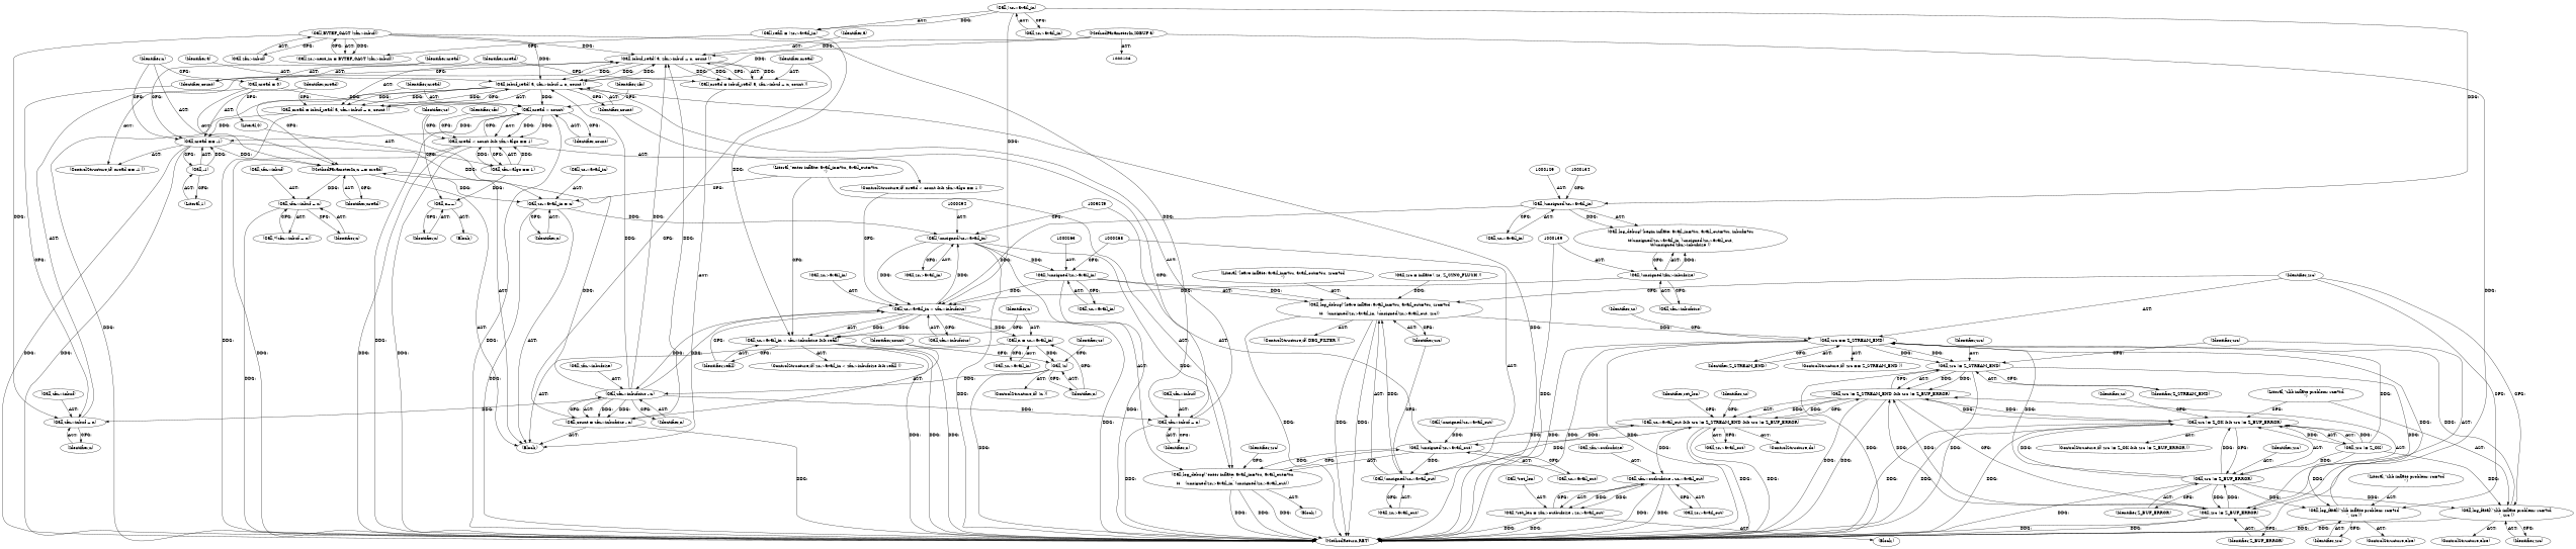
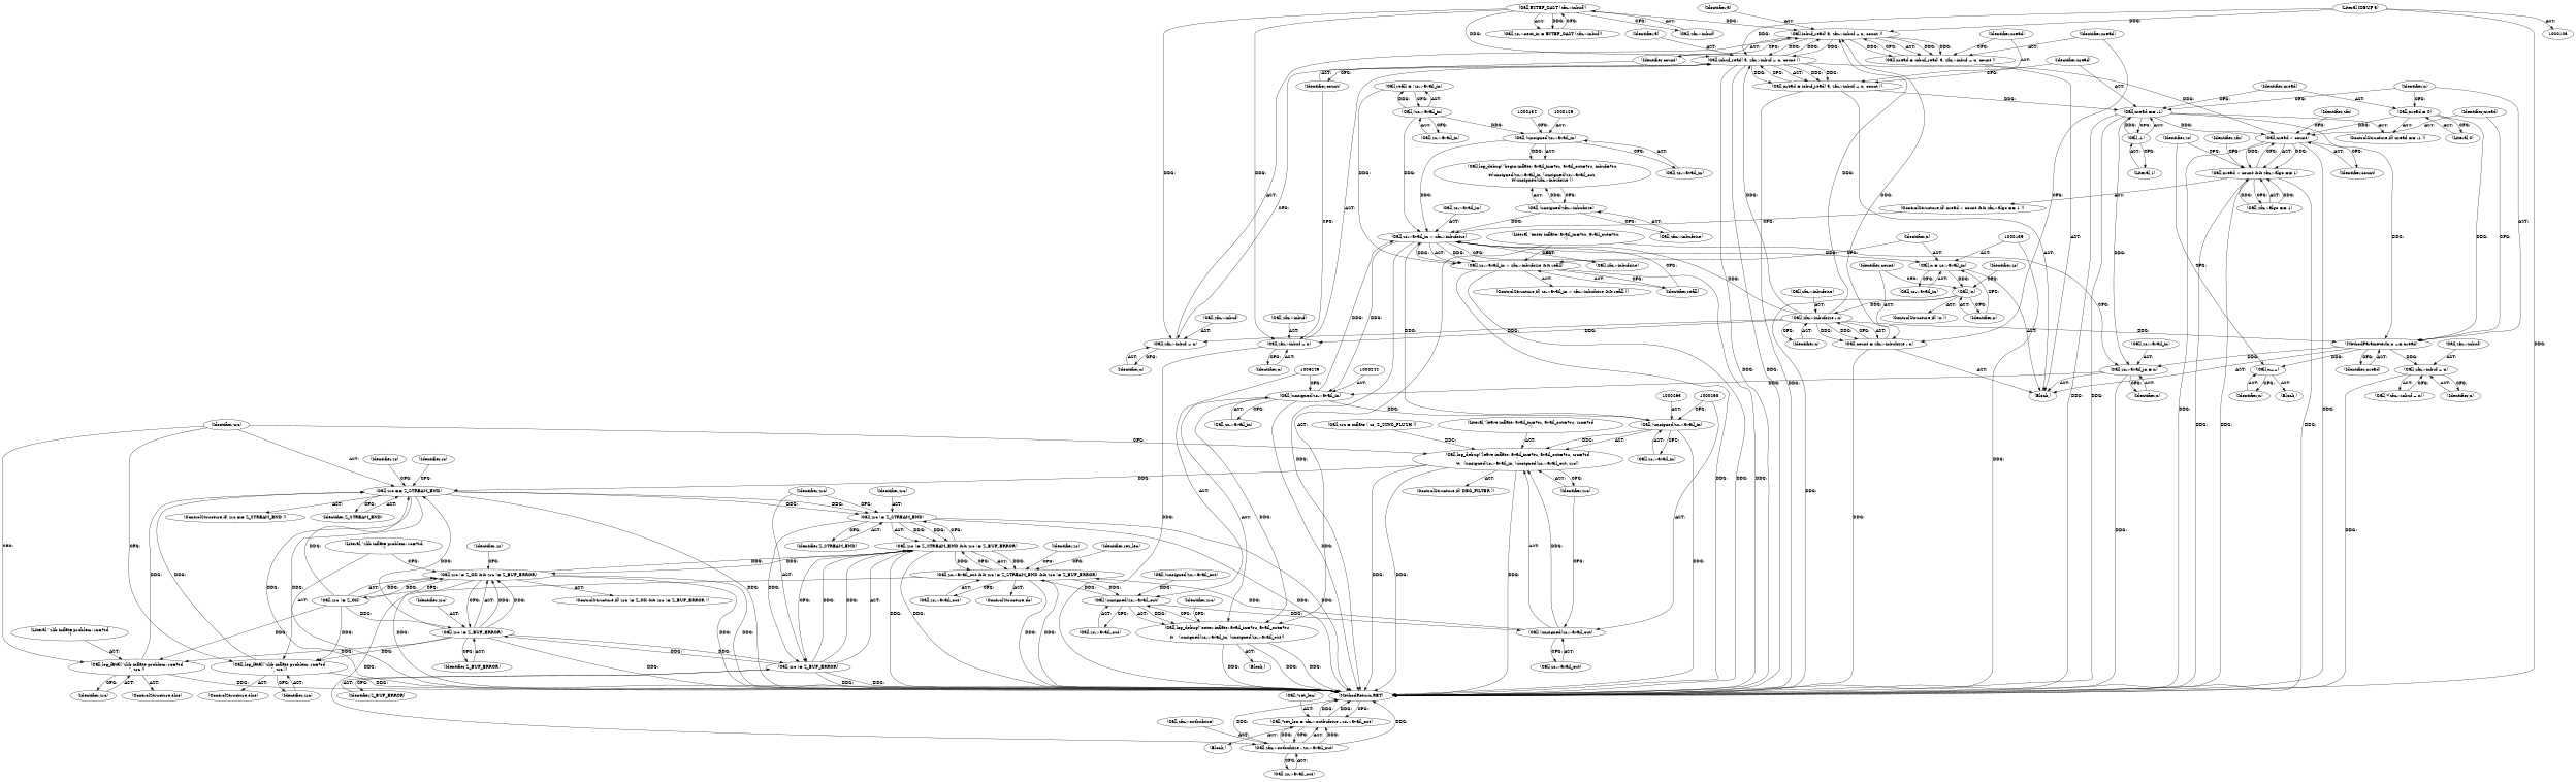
  digraph {
    n1 [label="(Call,iobuf_read( a, zfx->inbuf + n, count ))"]
    n2 [label="(Call,iobuf_read( a, zfx->inbuf + n, count ))"]
    n3 [label="(Call,nread = iobuf_read( a, zfx->inbuf + n, count ))"]
    n4 [label="(Identifier,count)"]
    n5 [label="(Call,nread = iobuf_read( a, zfx->inbuf + n, count ))"]
    n6 [label="(Call,nread < count)"]
    n7 [label="(Identifier,count)"]
    n8 [label="(MethodReturn,RET)"]
    n9 [label="(Block,)"]
    n10 [label="(Call,zfx->inbuf + n)"]
    n11 [label="(Call,nread == -1)"]
    n12 [label="(Call,nread < count && zfx->algo == 1)"]
    n13 [label="(Identifier,count)"]
    n14 [label="(Call,zfx->inbuf + n)"]
    n15 [label="(Call,*ret_len = zfx->outbufsize - zs->avail_out)"]
-   n16 [label="(MethodParameterIn,IOBUF a)"]
+   n16 [label="(Literal,IOBUF a)"]
    1000103
    n18 [label="(Call,BYTEF_CAST (zfx->inbuf))"]
    n19 [label="(Call,zfx->inbuf)"]
    n20 [label="(Call,zs->next_in = BYTEF_CAST (zfx->inbuf))"]
    n21 [label="(Identifier,n)"]
    n22 [label="(Identifier,n)"]
    n23 [label="(Call,zfx->inbufsize - n)"]
    n24 [label="(Call,zs->avail_in < zfx->inbufsize)"]
    n25 [label="(MethodParameterIn,n += nread)"]
    n26 [label="(Call,count = zfx->inbufsize - n)"]
    n27 [label="(Identifier,n)"]
    n28 [label="(Call,(unsigned)zs->avail_in)"]
    n29 [label="(Call,n = zs->avail_in)"]
    n30 [label="(Call,zs->avail_in < zfx->inbufsize && refill)"]
    n31 [label="(Call,zfx->inbufsize)"]
    n32 [label="(Call,zs->avail_in = n)"]
    n33 [label="(Call,n++)"]
    n34 [label="(Call,zfx->inbuf + n)"]
    n35 [label="(Identifier,nread)"]
    n36 [label="(Call,(unsigned)zs->avail_in)"]
    n37 [label="(Call,log_debug(\"enter inflate: avail_in=%u, avail_out=%u\n\",\n\t\t    (unsigned)zs->avail_in, (unsigned)zs->avail_out))"]
    n38 [label="(Call,zs->avail_in)"]
    n39 [label="(Call,!n)"]
    n40 [label="(Call,zs->avail_in)"]
    n41 [label="(Identifier,refill)"]
    n42 [label="(ControlStructure,if( zs->avail_in < zfx->inbufsize && refill ))"]
    n43 [label="(Call,(unsigned)zs->avail_in)"]
    n44 [label="(Call,log_debug(\"begin inflate: avail_in=%u, avail_out=%u, inbuf=%u\n\",\n\t\t(unsigned)zs->avail_in, (unsigned)zs->avail_out,\n\t\t(unsigned)zfx->inbufsize ))"]
    n45 [label="(Call,zs->avail_in)"]
    n46 [label="(Call,(unsigned)zfx->inbufsize)"]
    n47 [label="(Call,!zs->avail_in)"]
    n48 [label="(Call,refill = !zs->avail_in)"]
    n49 [label="(Call,zs->avail_in)"]
    n50 [label="(Call,log_debug(\"leave inflate: avail_in=%u, avail_out=%u, zrc=%d\n\",\n\t\t   (unsigned)zs->avail_in, (unsigned)zs->avail_out, zrc))"]
    n51 [label="(Call,zs->avail_in)"]
    n52 [label="(Call,(unsigned)zs->avail_out)"]
    n53 [label="(Block,)"]
    n54 [label="(Identifier,n)"]
    n55 [label="(Identifier,n)"]
    n56 [label="(Block,)"]
    n57 [label="(Identifier,n)"]
    n58 [label="(Call,*(zfx->inbuf + n))"]
    n59 [label="(Call,-1)"]
    n60 [label="(ControlStructure,if( nread == -1 ))"]
    n61 [label="(Literal,1)"]
    n62 [label="(Call,nread = 0)"]
    n63 [label="(Literal,0)"]
    n64 [label="(Call,zrc == Z_STREAM_END)"]
    n65 [label="(Identifier,zrc)"]
    n66 [label="(ControlStructure,if( DBG_FILTER ))"]
    n67 [label="(Call,zfx->inbufsize)"]
    n68 [label="(ControlStructure,if( !n ))"]
    n69 [label="(Identifier,n)"]
    n70 [label="(Call,zs->avail_out && zrc != Z_STREAM_END && zrc != Z_BUF_ERROR)"]
    n71 [label="(Call,(unsigned)zs->avail_out)"]
    n72 [label="(Call,zs->avail_out)"]
    n73 [label="(Call,zrc != Z_STREAM_END)"]
    n74 [label="(Identifier,Z_STREAM_END)"]
    n75 [label="(ControlStructure,if( zrc == Z_STREAM_END ))"]
    n76 [label="(Call,zrc != Z_STREAM_END && zrc != Z_BUF_ERROR)"]
    n77 [label="(Call,zrc != Z_BUF_ERROR)"]
    n78 [label="(Identifier,Z_STREAM_END)"]
    n79 [label="(Call,zrc != Z_OK && zrc != Z_BUF_ERROR)"]
    n80 [label="(Call,zrc != Z_BUF_ERROR)"]
    n81 [label="(Identifier,Z_BUF_ERROR)"]
    n82 [label="(ControlStructure,if( zrc != Z_OK && zrc != Z_BUF_ERROR ))"]
    n83 [label="(Call,zrc != Z_OK)"]
    n84 [label="(Call,zfx->outbufsize - zs->avail_out)"]
    n85 [label="(Call,zs->avail_out)"]
    n86 [label="(ControlStructure,do)"]
    n87 [label="(Call,log_fatal(\"zlib inflate problem: rc=%d\n\", zrc ))"]
    n88 [label="(Call,log_fatal(\"zlib inflate problem: rc=%d\n\", zrc ))"]
    n89 [label="(Identifier,Z_BUF_ERROR)"]
    n90 [label="(Call,zs->avail_out)"]
    n91 [label="(Call,zs->avail_out)"]
    n92 [label="(Block,)"]
    n93 [label="(Identifier,zrc)"]
    n94 [label="(ControlStructure,else)"]
    n95 [label="(ControlStructure,else)"]
    n96 [label="(Identifier,zrc)"]
    n97 [label="(Call,zfx->algo == 1)"]
    n98 [label="(ControlStructure,if( nread < count && zfx->algo == 1 ))"]
    n99 [label="(Identifier,n)"]
    n100 [label="(Literal,\"zlib inflate problem: rc=%d\n\")"]
    n101 [label="(Call,zs->avail_in)"]
    n102 [label="(Identifier,zrc)"]
    n103 [label="(Call,(unsigned)zs->avail_out)"]
    n104 [label="(Call,*ret_len)"]
    n105 [label="(Call,zfx->inbuf)"]
    n106 [label="(Identifier,n)"]
    n107 [label="(Identifier,count)"]
    n108 [label="(Identifier,a)"]
    n109 [label="(Identifier,nread)"]
    n110 [label="(Literal,\"zlib inflate problem: rc=%d\n\")"]
    n111 [label="(Identifier,ret_len)"]
    n112 [label="(Identifier,zfx)"]
    n113 [label="(Identifier,zs)"]
    n114 [label="(Literal,\"leave inflate: avail_in=%u, avail_out=%u, zrc=%d\n\")"]
    n115 [label="(Identifier,zfx)"]
    n116 [label="(Call,zs->avail_in)"]
    n117 [label="(Identifier,a)"]
    n118 [label="(Identifier,nread)"]
    n119 [label="(Literal,\"enter inflate: avail_in=%u, avail_out=%u\n\")"]
    n120 [label="(Identifier,zs)"]
    n121 [label="(Identifier,nread)"]
    n122 [label="(Identifier,nread)"]
    n123 [label="(Identifier,zrc)"]
+   n124 [label="(Identifier,rc)"]
    n125 [label="(Identifier,zrc)"]
    n126 [label="(Identifier,zs)"]
    n127 [label="(Identifier,zrc)"]
    n128 [label="(Call,zfx->outbufsize)"]
    n129 [label="(Identifier,zs)"]
    n130 [label="(Call,zfx->inbuf)"]
    n131 [label="(Identifier,nread)"]
    n132 [label="(Call,zfx->inbuf)"]
    n133 [label="(Identifier,zs)"]
    n134 [label="(Call,zfx->inbufsize)"]
    n135 [label="(Call,zrc = inflate ( zs, Z_SYNC_FLUSH ))"]
    n136 [label="(Identifier,zrc)"]
    1000129
    1000134
-   1000244 [label=1000294]
+   1000244
    n140 [label=1005249]
    1000263
    1000268
    1000139
    n1 -> n2 [label="DDG: "]
    n1 -> n2 [label="DDG: "]
    n1 -> n3 [label="AST: "]
    n1 -> n3 [label="DDG: "]
    n1 -> n3 [label="DDG: "]
    n1 -> n3 [label="DDG: "]
    n1 -> n4 [label="CFG: "]
    n2 -> n1 [label="DDG: "]
    n2 -> n5 [label="AST: "]
    n2 -> n5 [label="DDG: "]
    n2 -> n5 [label="DDG: "]
    n2 -> n5 [label="DDG: "]
    n2 -> n6 [label="DDG: "]
    n2 -> n7 [label="CFG: "]
    n2 -> n8 [label="DDG: "]
    n2 -> n8 [label="DDG: "]
    n3 -> n1 [label="CFG: "]
    n3 -> n9 [label="AST: "]
    n4 -> n1 [label="AST: "]
    n4 -> n10 [label="CFG: "]
    n5 -> n2 [label="CFG: "]
    n5 -> n8 [label="DDG: "]
    n5 -> n9 [label="AST: "]
    n5 -> n11 [label="DDG: "]
    n6 -> n8 [label="DDG: "]
    n6 -> n8 [label="DDG: "]
    n6 -> n12 [label="AST: "]
    n6 -> n12 [label="DDG: "]
    n6 -> n12 [label="DDG: "]
    n6 -> n13 [label="CFG: "]
    n7 -> n2 [label="AST: "]
    n7 -> n14 [label="CFG: "]
+   n8 -> n15 [label="CFG: "]
    n10 -> n1 [label="AST: "]
    n10 -> n21 [label="CFG: "]
-   n6 -> n11 [label="DDG: "]
+   n11 -> n6 [label="DDG: "]
    n11 -> n8 [label="DDG: "]
    n11 -> n8 [label="DDG: "]
    n11 -> n25 [label="DDG: "]
    n11 -> n32 [label="DDG: "]
    n11 -> n59 [label="CFG: "]
    n11 -> n60 [label="AST: "]
    n12 -> n6 [label="CFG: "]
    n12 -> n8 [label="DDG: "]
    n12 -> n8 [label="DDG: "]
    n12 -> n8 [label="DDG: "]
    n12 -> n97 [label="CFG: "]
    n12 -> n98 [label="AST: "]
    n13 -> n6 [label="AST: "]
    n14 -> n2 [label="AST: "]
    n14 -> n8 [label="DDG: "]
    n14 -> n22 [label="CFG: "]
    n15 -> n8 [label="DDG: "]
    n15 -> n8 [label="DDG: "]
    n15 -> n84 [label="CFG: "]
    n15 -> n92 [label="AST: "]
    n16 -> n1 [label="DDG: "]
    n16 -> n2 [label="DDG: "]
    n16 -> n8 [label="DDG: "]
    n16 -> 1000103 [label="AST: "]
    n18 -> n1 [label="DDG: "]
    n18 -> n2 [label="DDG: "]
    n18 -> n10 [label="DDG: "]
    n18 -> n14 [label="DDG: "]
    n18 -> n19 [label="CFG: "]
    n18 -> n20 [label="AST: "]
    n18 -> n20 [label="DDG: "]
    n19 -> n18 [label="AST: "]
    n20 -> n18 [label="CFG: "]
    n21 -> n10 [label="AST: "]
    n22 -> n14 [label="AST: "]
    n23 -> n1 [label="DDG: "]
    n23 -> n2 [label="DDG: "]
    n23 -> n10 [label="DDG: "]
    n23 -> n14 [label="DDG: "]
    n23 -> n24 [label="DDG: "]
    n23 -> n25 [label="DDG: "]
    n23 -> n26 [label="AST: "]
    n23 -> n26 [label="DDG: "]
    n23 -> n26 [label="DDG: "]
    n23 -> n27 [label="CFG: "]
    n24 -> n8 [label="DDG: "]
-   n24 -> n23 [label="DDG: "]
    n24 -> n28 [label="DDG: "]
    n24 -> n29 [label="DDG: "]
    n24 -> n30 [label="AST: "]
    n24 -> n30 [label="DDG: "]
    n24 -> n30 [label="DDG: "]
    n24 -> n31 [label="CFG: "]
    n25 -> n9 [label="AST: "]
    n25 -> n32 [label="DDG: "]
-   n97 -> n33 [label="DDG: "]
+   n25 -> n33 [label="DDG: "]
    n25 -> n34 [label="DDG: "]
    n25 -> n35 [label="CFG: "]
    n26 -> n1 [label="DDG: "]
    n26 -> n8 [label="DDG: "]
    n26 -> n9 [label="AST: "]
    n26 -> n23 [label="CFG: "]
    n27 -> n23 [label="AST: "]
    n28 -> n8 [label="DDG: "]
    n28 -> n24 [label="DDG: "]
    n28 -> n36 [label="DDG: "]
    n28 -> n37 [label="AST: "]
    n28 -> n37 [label="DDG: "]
    n28 -> n38 [label="CFG: "]
    n29 -> n9 [label="AST: "]
    n29 -> n39 [label="DDG: "]
    n29 -> n40 [label="CFG: "]
    n30 -> n8 [label="DDG: "]
    n30 -> n8 [label="DDG: "]
    n30 -> n8 [label="DDG: "]
    n30 -> n41 [label="CFG: "]
    n30 -> n42 [label="AST: "]
    n31 -> n24 [label="AST: "]
    n32 -> n8 [label="DDG: "]
    n32 -> n9 [label="AST: "]
    n32 -> n28 [label="DDG: "]
    n32 -> n54 [label="CFG: "]
    n33 -> n55 [label="CFG: "]
    n33 -> n56 [label="AST: "]
    n34 -> n8 [label="DDG: "]
    n34 -> n57 [label="CFG: "]
    n34 -> n58 [label="AST: "]
    n35 -> n25 [label="AST: "]
    n36 -> n8 [label="DDG: "]
    n36 -> n24 [label="DDG: "]
    n36 -> n50 [label="AST: "]
    n36 -> n50 [label="DDG: "]
    n36 -> n51 [label="CFG: "]
    n37 -> n8 [label="DDG: "]
    n37 -> n8 [label="DDG: "]
    n37 -> n8 [label="DDG: "]
    n37 -> n52 [label="CFG: "]
    n37 -> n53 [label="AST: "]
    n38 -> n28 [label="AST: "]
    n39 -> n8 [label="DDG: "]
    n39 -> n23 [label="DDG: "]
    n39 -> n68 [label="AST: "]
    n39 -> n69 [label="CFG: "]
    n40 -> n29 [label="AST: "]
    n41 -> n24 [label="CFG: "]
    n41 -> n30 [label="AST: "]
    n43 -> n24 [label="DDG: "]
    n43 -> n44 [label="AST: "]
    n43 -> n44 [label="DDG: "]
    n43 -> n45 [label="CFG: "]
    n44 -> n46 [label="CFG: "]
    n45 -> n43 [label="AST: "]
    n46 -> n24 [label="DDG: "]
    n46 -> n44 [label="AST: "]
    n46 -> n44 [label="DDG: "]
    n46 -> n67 [label="CFG: "]
    n47 -> n24 [label="DDG: "]
    n47 -> n43 [label="DDG: "]
    n47 -> n48 [label="AST: "]
    n47 -> n48 [label="DDG: "]
    n47 -> n49 [label="CFG: "]
    n48 -> n30 [label="DDG: "]
-   n48 -> n20 [label="CFG: "]
+   n48 -> n47 [label="CFG: "]
    n49 -> n47 [label="AST: "]
    n50 -> n8 [label="DDG: "]
    n50 -> n8 [label="DDG: "]
    n50 -> n8 [label="DDG: "]
    n50 -> n64 [label="DDG: "]
    n50 -> n65 [label="CFG: "]
    n50 -> n66 [label="AST: "]
    n51 -> n36 [label="AST: "]
    n52 -> n37 [label="AST: "]
    n52 -> n37 [label="DDG: "]
    n52 -> n70 [label="DDG: "]
    n52 -> n71 [label="DDG: "]
    n52 -> n72 [label="CFG: "]
    n54 -> n32 [label="AST: "]
    n55 -> n33 [label="AST: "]
    n57 -> n34 [label="AST: "]
    n58 -> n34 [label="CFG: "]
    n59 -> n11 [label="AST: "]
    n59 -> n11 [label="DDG: "]
    n59 -> n61 [label="CFG: "]
    n61 -> n59 [label="AST: "]
    n62 -> n6 [label="DDG: "]
-   n62 -> n25 [label="AST: "]
+   n62 -> n25 [label="DDG: "]
    n62 -> n60 [label="AST: "]
    n62 -> n63 [label="CFG: "]
-   n63 -> n97 [label="AST: "]
+   n63 -> n62 [label="AST: "]
    n64 -> n8 [label="DDG: "]
    n64 -> n8 [label="DDG: "]
    n64 -> n8 [label="DDG: "]
    n64 -> n73 [label="DDG: "]
    n64 -> n73 [label="DDG: "]
    n64 -> n74 [label="CFG: "]
    n64 -> n75 [label="AST: "]
    n65 -> n50 [label="AST: "]
    n65 -> n71 [label="CFG: "]
    n67 -> n46 [label="AST: "]
    n69 -> n29 [label="CFG: "]
    n69 -> n39 [label="AST: "]
    n70 -> n8 [label="DDG: "]
    n70 -> n8 [label="DDG: "]
    n70 -> n52 [label="DDG: "]
    n70 -> n76 [label="CFG: "]
    n70 -> n84 [label="DDG: "]
    n70 -> n85 [label="CFG: "]
    n70 -> n86 [label="AST: "]
    n71 -> n50 [label="AST: "]
    n71 -> n50 [label="DDG: "]
    n71 -> n70 [label="DDG: "]
    n71 -> n91 [label="CFG: "]
    n72 -> n52 [label="AST: "]
    n73 -> n8 [label="DDG: "]
    n73 -> n8 [label="DDG: "]
    n73 -> n76 [label="AST: "]
    n73 -> n76 [label="DDG: "]
    n73 -> n76 [label="DDG: "]
    n73 -> n77 [label="DDG: "]
    n73 -> n78 [label="CFG: "]
    n74 -> n64 [label="AST: "]
    n76 -> n8 [label="DDG: "]
    n76 -> n8 [label="DDG: "]
    n76 -> n70 [label="AST: "]
    n76 -> n70 [label="DDG: "]
    n76 -> n70 [label="DDG: "]
    n76 -> n73 [label="CFG: "]
    n76 -> n77 [label="CFG: "]
    n76 -> n79 [label="DDG: "]
    n77 -> n8 [label="DDG: "]
    n77 -> n8 [label="DDG: "]
    n77 -> n76 [label="AST: "]
    n77 -> n76 [label="DDG: "]
    n77 -> n76 [label="DDG: "]
    n77 -> n80 [label="DDG: "]
    n77 -> n81 [label="CFG: "]
    n78 -> n73 [label="AST: "]
    n79 -> n8 [label="DDG: "]
    n79 -> n8 [label="DDG: "]
    n79 -> n8 [label="DDG: "]
    n79 -> n76 [label="DDG: "]
    n79 -> n80 [label="CFG: "]
    n79 -> n82 [label="AST: "]
-   n79 -> n83 [label="AST: "]
+   n79 -> n83 [label="CFG: "]
    n80 -> n8 [label="DDG: "]
    n80 -> n64 [label="DDG: "]
    n80 -> n77 [label="DDG: "]
    n80 -> n79 [label="AST: "]
    n80 -> n79 [label="DDG: "]
    n80 -> n79 [label="DDG: "]
    n80 -> n87 [label="DDG: "]
    n80 -> n88 [label="DDG: "]
    n80 -> n89 [label="CFG: "]
    n81 -> n77 [label="AST: "]
    n83 -> n64 [label="DDG: "]
    n83 -> n79 [label="AST: "]
    n83 -> n79 [label="DDG: "]
    n83 -> n79 [label="DDG: "]
    n83 -> n80 [label="DDG: "]
    n83 -> n87 [label="DDG: "]
    n83 -> n88 [label="DDG: "]
    n84 -> n8 [label="DDG: "]
    n84 -> n8 [label="DDG: "]
    n84 -> n15 [label="AST: "]
    n84 -> n15 [label="DDG: "]
    n84 -> n15 [label="DDG: "]
    n84 -> n90 [label="CFG: "]
    n85 -> n70 [label="AST: "]
    n87 -> n8 [label="DDG: "]
    n87 -> n64 [label="DDG: "]
    n87 -> n93 [label="CFG: "]
    n87 -> n94 [label="AST: "]
    n88 -> n8 [label="DDG: "]
    n88 -> n64 [label="DDG: "]
    n88 -> n95 [label="AST: "]
    n88 -> n96 [label="CFG: "]
    n89 -> n80 [label="AST: "]
    n90 -> n84 [label="AST: "]
    n91 -> n71 [label="AST: "]
    n93 -> n87 [label="AST: "]
    n96 -> n88 [label="AST: "]
    n97 -> n12 [label="AST: "]
    n97 -> n12 [label="DDG: "]
    n97 -> n12 [label="DDG: "]
    n98 -> n24 [label="CFG: "]
    n99 -> n29 [label="AST: "]
    n99 -> n30 [label="CFG: "]
    n100 -> n79 [label="CFG: "]
    n100 -> n88 [label="AST: "]
    n101 -> n24 [label="AST: "]
    n102 -> n73 [label="CFG: "]
    n102 -> n77 [label="AST: "]
    n103 -> n52 [label="DDG: "]
    n104 -> n15 [label="AST: "]
    n105 -> n14 [label="AST: "]
    n106 -> n11 [label="CFG: "]
    n106 -> n25 [label="AST: "]
    n106 -> n62 [label="CFG: "]
    n107 -> n26 [label="AST: "]
    n107 -> n39 [label="CFG: "]
    n108 -> n1 [label="AST: "]
    n109 -> n3 [label="CFG: "]
    n109 -> n5 [label="AST: "]
    n110 -> n87 [label="AST: "]
    n111 -> n70 [label="CFG: "]
    n112 -> n6 [label="CFG: "]
    n113 -> n79 [label="CFG: "]
    n114 -> n50 [label="AST: "]
    n115 -> n12 [label="CFG: "]
    n116 -> n32 [label="AST: "]
    n117 -> n2 [label="AST: "]
    n118 -> n11 [label="CFG: "]
    n118 -> n62 [label="AST: "]
    n119 -> n30 [label="CFG: "]
    n119 -> n32 [label="CFG: "]
    n119 -> n37 [label="AST: "]
    n120 -> n70 [label="CFG: "]
    n121 -> n3 [label="AST: "]
    n121 -> n26 [label="CFG: "]
    n122 -> n5 [label="CFG: "]
    n122 -> n11 [label="AST: "]
    n123 -> n73 [label="AST: "]
+   n124 -> n64 [label="CFG: "]
    n125 -> n50 [label="CFG: "]
    n125 -> n64 [label="AST: "]
    n125 -> n87 [label="CFG: "]
    n125 -> n88 [label="CFG: "]
    n126 -> n12 [label="CFG: "]
    n126 -> n33 [label="CFG: "]
    n127 -> n80 [label="AST: "]
    n128 -> n84 [label="AST: "]
    n129 -> n39 [label="CFG: "]
    n130 -> n10 [label="AST: "]
    n131 -> n6 [label="AST: "]
    n131 -> n25 [label="CFG: "]
    n132 -> n34 [label="AST: "]
    n133 -> n64 [label="CFG: "]
    n134 -> n23 [label="AST: "]
    n135 -> n50 [label="DDG: "]
    n136 -> n37 [label="CFG: "]
    1000129 -> n43 [label="AST: "]
    1000134 -> n43 [label="CFG: "]
    1000244 -> n28 [label="AST: "]
    n140 -> n28 [label="CFG: "]
    n140 -> n52 [label="AST: "]
    1000263 -> n36 [label="AST: "]
    1000268 -> n36 [label="CFG: "]
    1000268 -> n71 [label="AST: "]
    1000139 -> n8 [label="DDG: "]
-   1000139 -> n46 [label="AST: "]
+   1000139 -> n29 [label="AST: "]
  }
